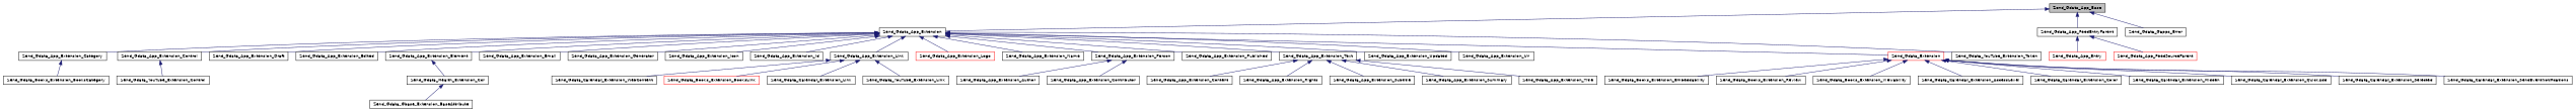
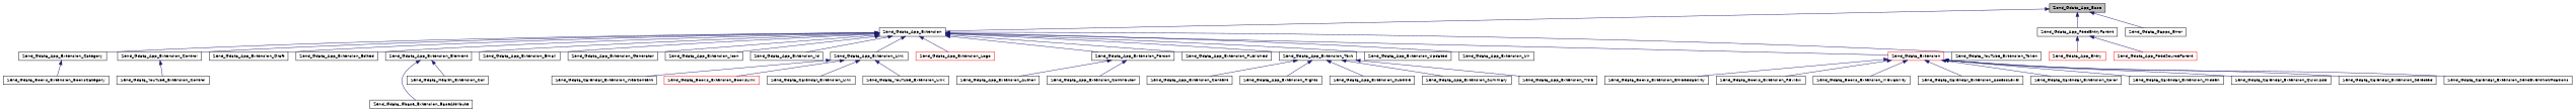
  digraph {
    rankdir=TB
    node [color=black fillcolor=white fontname=Helvetica fontsize=10 shape=record style=filled]
    edge [color=midnightblue dir=back fontname=Helvetica fontsize=10 labelfontname=Helvetica labelfontsize=10 style=solid]
    n1 [fillcolor=grey75 fontcolor=black height=0.2 label=Zend_Gdata_App_Base width=0.4]
    n2 [height=0.2 label=Zend_Gdata_App_Extension width=0.4]
    n3 [height=0.2 label=Zend_Gdata_App_FeedEntryParent width=0.4]
    n4 [height=0.2 label=Zend_Gdata_Gapps_Error width=0.4]
    n5 [height=0.2 label=Zend_Gdata_App_Extension_Category width=0.4]
    n6 [height=0.2 label=Zend_Gdata_App_Extension_Control width=0.4]
    n7 [height=0.2 label=Zend_Gdata_App_Extension_Draft width=0.4]
    n8 [height=0.2 label=Zend_Gdata_App_Extension_Edited width=0.4]
    n9 [height=0.2 label=Zend_Gdata_App_Extension_Element width=0.4]
    n10 [height=0.2 label=Zend_Gdata_App_Extension_Email width=0.4]
    n11 [height=0.2 label=Zend_Gdata_App_Extension_Generator width=0.4]
    n12 [height=0.2 label=Zend_Gdata_App_Extension_Icon width=0.4]
    n13 [height=0.2 label=Zend_Gdata_App_Extension_Id width=0.4]
    n14 [height=0.2 label=Zend_Gdata_App_Extension_Link width=0.4]
    n15 [color=red height=0.2 label=Zend_Gdata_App_Extension_Logo width=0.4]
-   n16 [height=0.2 label=Zend_Gdata_App_Extension_Name width=0.4]
    n17 [height=0.2 label=Zend_Gdata_App_Extension_Person width=0.4]
    n18 [height=0.2 label=Zend_Gdata_App_Extension_Published width=0.4]
    n19 [height=0.2 label=Zend_Gdata_App_Extension_Text width=0.4]
    n20 [height=0.2 label=Zend_Gdata_App_Extension_Updated width=0.4]
    n21 [height=0.2 label=Zend_Gdata_App_Extension_Uri width=0.4]
    n22 [color=red height=0.2 label=Zend_Gdata_Extension width=0.4]
    n23 [height=0.2 label=Zend_Gdata_YouTube_Extension_Token width=0.4]
    n24 [color=red height=0.2 label=Zend_Gdata_App_Entry width=0.4]
    n25 [color=red height=0.2 label=Zend_Gdata_App_FeedSourceParent width=0.4]
    n26 [height=0.2 label=Zend_Gdata_Books_Extension_BooksCategory width=0.4]
    n27 [height=0.2 label=Zend_Gdata_YouTube_Extension_Control width=0.4]
    n28 [height=0.2 label=Zend_Gdata_Gbase_Extension_BaseAttribute width=0.4]
    n29 [height=0.2 label=Zend_Gdata_Health_Extension_Ccr width=0.4]
    n30 [height=0.2 label=Zend_Gdata_Calendar_Extension_WebContent width=0.4]
    n31 [color=red height=0.2 label=Zend_Gdata_Books_Extension_BooksLink width=0.4]
    n32 [height=0.2 label=Zend_Gdata_Calendar_Extension_Link width=0.4]
    n33 [height=0.2 label=Zend_Gdata_YouTube_Extension_Link width=0.4]
    n34 [height=0.2 label=Zend_Gdata_App_Extension_Author width=0.4]
    n35 [height=0.2 label=Zend_Gdata_App_Extension_Contributor width=0.4]
    n36 [height=0.2 label=Zend_Gdata_App_Extension_Content width=0.4]
    n37 [height=0.2 label=Zend_Gdata_App_Extension_Rights width=0.4]
    n38 [height=0.2 label=Zend_Gdata_App_Extension_Subtitle width=0.4]
    n39 [height=0.2 label=Zend_Gdata_App_Extension_Summary width=0.4]
    n40 [height=0.2 label=Zend_Gdata_App_Extension_Title width=0.4]
    n41 [height=0.2 label=Zend_Gdata_Books_Extension_Embeddability width=0.4]
    n42 [height=0.2 label=Zend_Gdata_Books_Extension_Review width=0.4]
    n43 [height=0.2 label=Zend_Gdata_Books_Extension_Viewability width=0.4]
    n44 [height=0.2 label=Zend_Gdata_Calendar_Extension_AccessLevel width=0.4]
    n45 [height=0.2 label=Zend_Gdata_Calendar_Extension_Color width=0.4]
    n46 [height=0.2 label=Zend_Gdata_Calendar_Extension_Hidden width=0.4]
    n47 [height=0.2 label=Zend_Gdata_Calendar_Extension_QuickAdd width=0.4]
    n48 [height=0.2 label=Zend_Gdata_Calendar_Extension_Selected width=0.4]
    n49 [height=0.2 label=Zend_Gdata_Calendar_Extension_SendEventNotifications width=0.4]
    n1 -> n2
    n1 -> n3
    n1 -> n4
    n2 -> n5
    n2 -> n6
    n2 -> n7
    n2 -> n8
    n2 -> n9
    n2 -> n10
    n2 -> n11
    n2 -> n12
    n2 -> n13
    n2 -> n14
    n2 -> n15
-   n2 -> n16
    n2 -> n17
    n2 -> n18
    n2 -> n19
    n2 -> n20
    n2 -> n21
    n2 -> n22
    n2 -> n23
    n3 -> n24
    n3 -> n25
    n5 -> n26
    n6 -> n27
-   n29 -> n28
+   n9 -> n28
    n9 -> n29
    n14 -> n30
    n14 -> n31
    n14 -> n32
    n14 -> n33
    n17 -> n34
    n17 -> n35
    n19 -> n36
    n19 -> n37
    n19 -> n38
    n19 -> n39
    n19 -> n40
    n22 -> n41
    n22 -> n42
    n22 -> n43
    n22 -> n44
    n22 -> n45
    n22 -> n46
    n22 -> n47
    n22 -> n48
    n22 -> n49
  }
